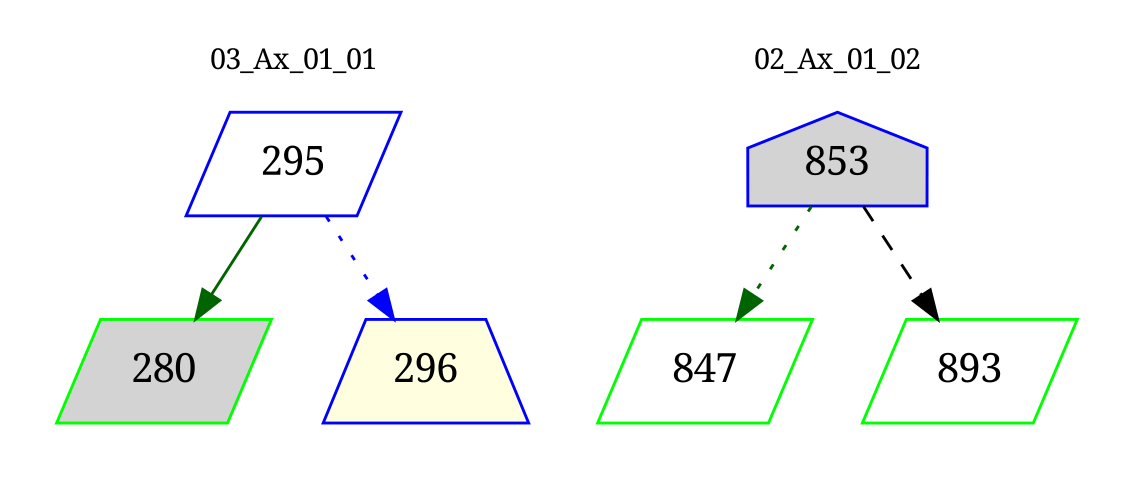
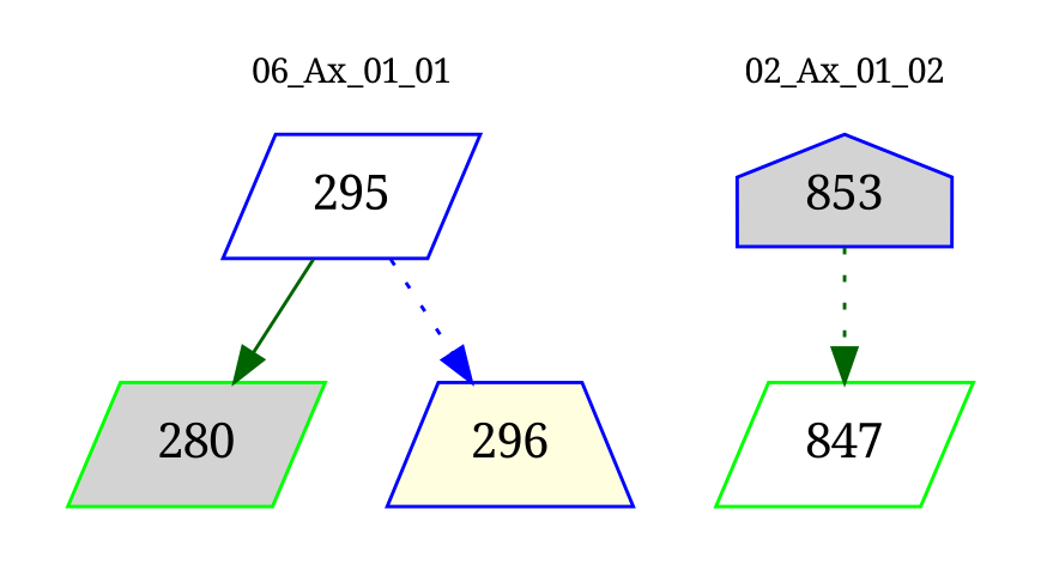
  digraph {
    fontname="Noto Serif"
    node [color=blue fillcolor=white fontname="Noto Serif" shape=parallelogram style=filled]
    edge [color=darkgreen fontname="Noto Serif" style=dotted]
    n1 [label=295]
    n2 [color=green fillcolor=lightgrey label=280]
    n3 [fillcolor=lightyellow label=296 shape=trapezium]
    n4 [fillcolor=lightgrey label=853 shape=house]
    n5 [color=green label=847]
-   n6 [color=green label=893]
    subgraph cluster_1 {
      color=white
      fontsize=10
-     label="03_Ax_01_01"
+     label="06_Ax_01_01"
      n1
      n2
      n3
    }
    subgraph cluster_2 {
      color=white
      fontsize=10
      label="02_Ax_01_02"
      n4
      n5
-     n6
    }
    n1 -> n2 [style=solid]
    n1 -> n3 [color=blue]
    n4 -> n5
-   n4 -> n6 [color=black style=dashed]
  }
